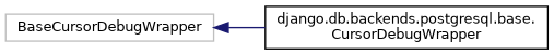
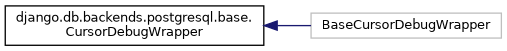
  digraph {
    rankdir=LR
    node [fillcolor=white fontname=Helvetica fontsize=10 shape=record style=filled]
    n1 [color=grey75 height=0.2 label=BaseCursorDebugWrapper width=0.4]
    n2 [color=black height=0.2 label="django.db.backends.postgresql.base.\lCursorDebugWrapper" width=0.4]
-   n1 -> n2 [color=midnightblue dir=back fontname=Helvetica fontsize=10 labelfontname=Helvetica labelfontsize=10 style=solid]
+   n2 -> n1 [color=midnightblue dir=back fontname=Helvetica fontsize=10 labelfontname=Helvetica labelfontsize=10 style=solid]
  }
